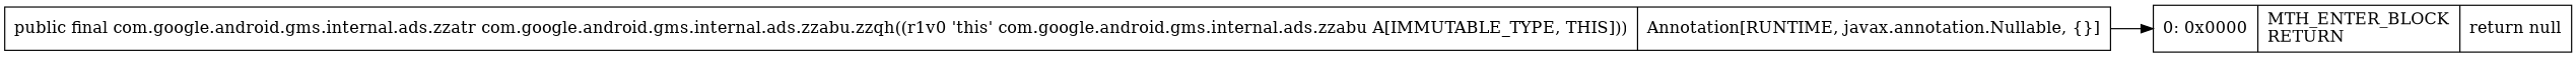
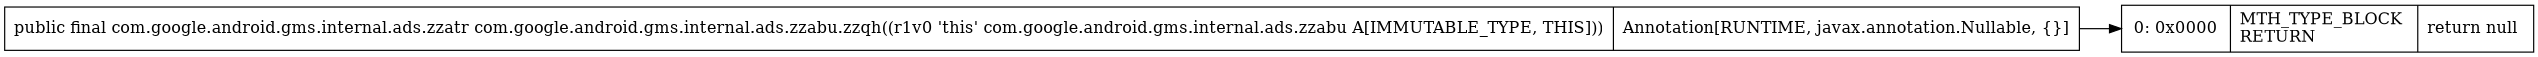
  digraph {
    rankdir=LR
    node [shape=record]
-   n1 [label="{0\:\ 0x0000|MTH_ENTER_BLOCK\lRETURN\l|return null\l}"]
+   n1 [label="{0\:\ 0x0000|MTH_TYPE_BLOCK\lRETURN\l|return null\l}"]
    n2 [label="{public final com.google.android.gms.internal.ads.zzatr com.google.android.gms.internal.ads.zzabu.zzqh((r1v0 'this' com.google.android.gms.internal.ads.zzabu A[IMMUTABLE_TYPE, THIS]))  | Annotation[RUNTIME, javax.annotation.Nullable, \{\}]\l}"]
    n2 -> n1
  }
